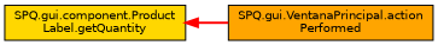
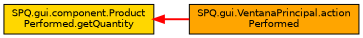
  digraph {
    rankdir=LR
    node [color=black fontname=Helvetica fontsize=10 shape=record style=filled]
-   n1 [fillcolor=gold fontcolor=black height=0.2 label="SPQ.gui.component.Product\lLabel.getQuantity" width=0.4]
+   n1 [fillcolor=gold fontcolor=black height=0.2 label="SPQ.gui.component.Product\lPerformed.getQuantity" width=0.4]
    n2 [fillcolor=orange height=0.2 label="SPQ.gui.VentanaPrincipal.action\lPerformed" width=0.4]
    n1 -> n2 [color=red dir=back fontname=Helvetica fontsize=10 labelfontname=Helvetica labelfontsize=10 style=bold]
  }
